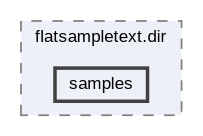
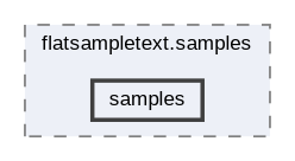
  digraph {
    compound=true
    fontname="Liberation Sans"
    n1 [color=grey25 fillcolor="#edf0f7" fontname="Liberation Sans" fontsize=10 height=0.2 label=samples shape=box style="filled,bold" width=0.4]
    subgraph cluster_1 {
      bgcolor="#edf0f7"
      fontsize=10
-     label="flatsampletext.dir"
+     label="flatsampletext.samples"
      pencolor=grey50
      style="filled,dashed"
      n1
    }
  }
